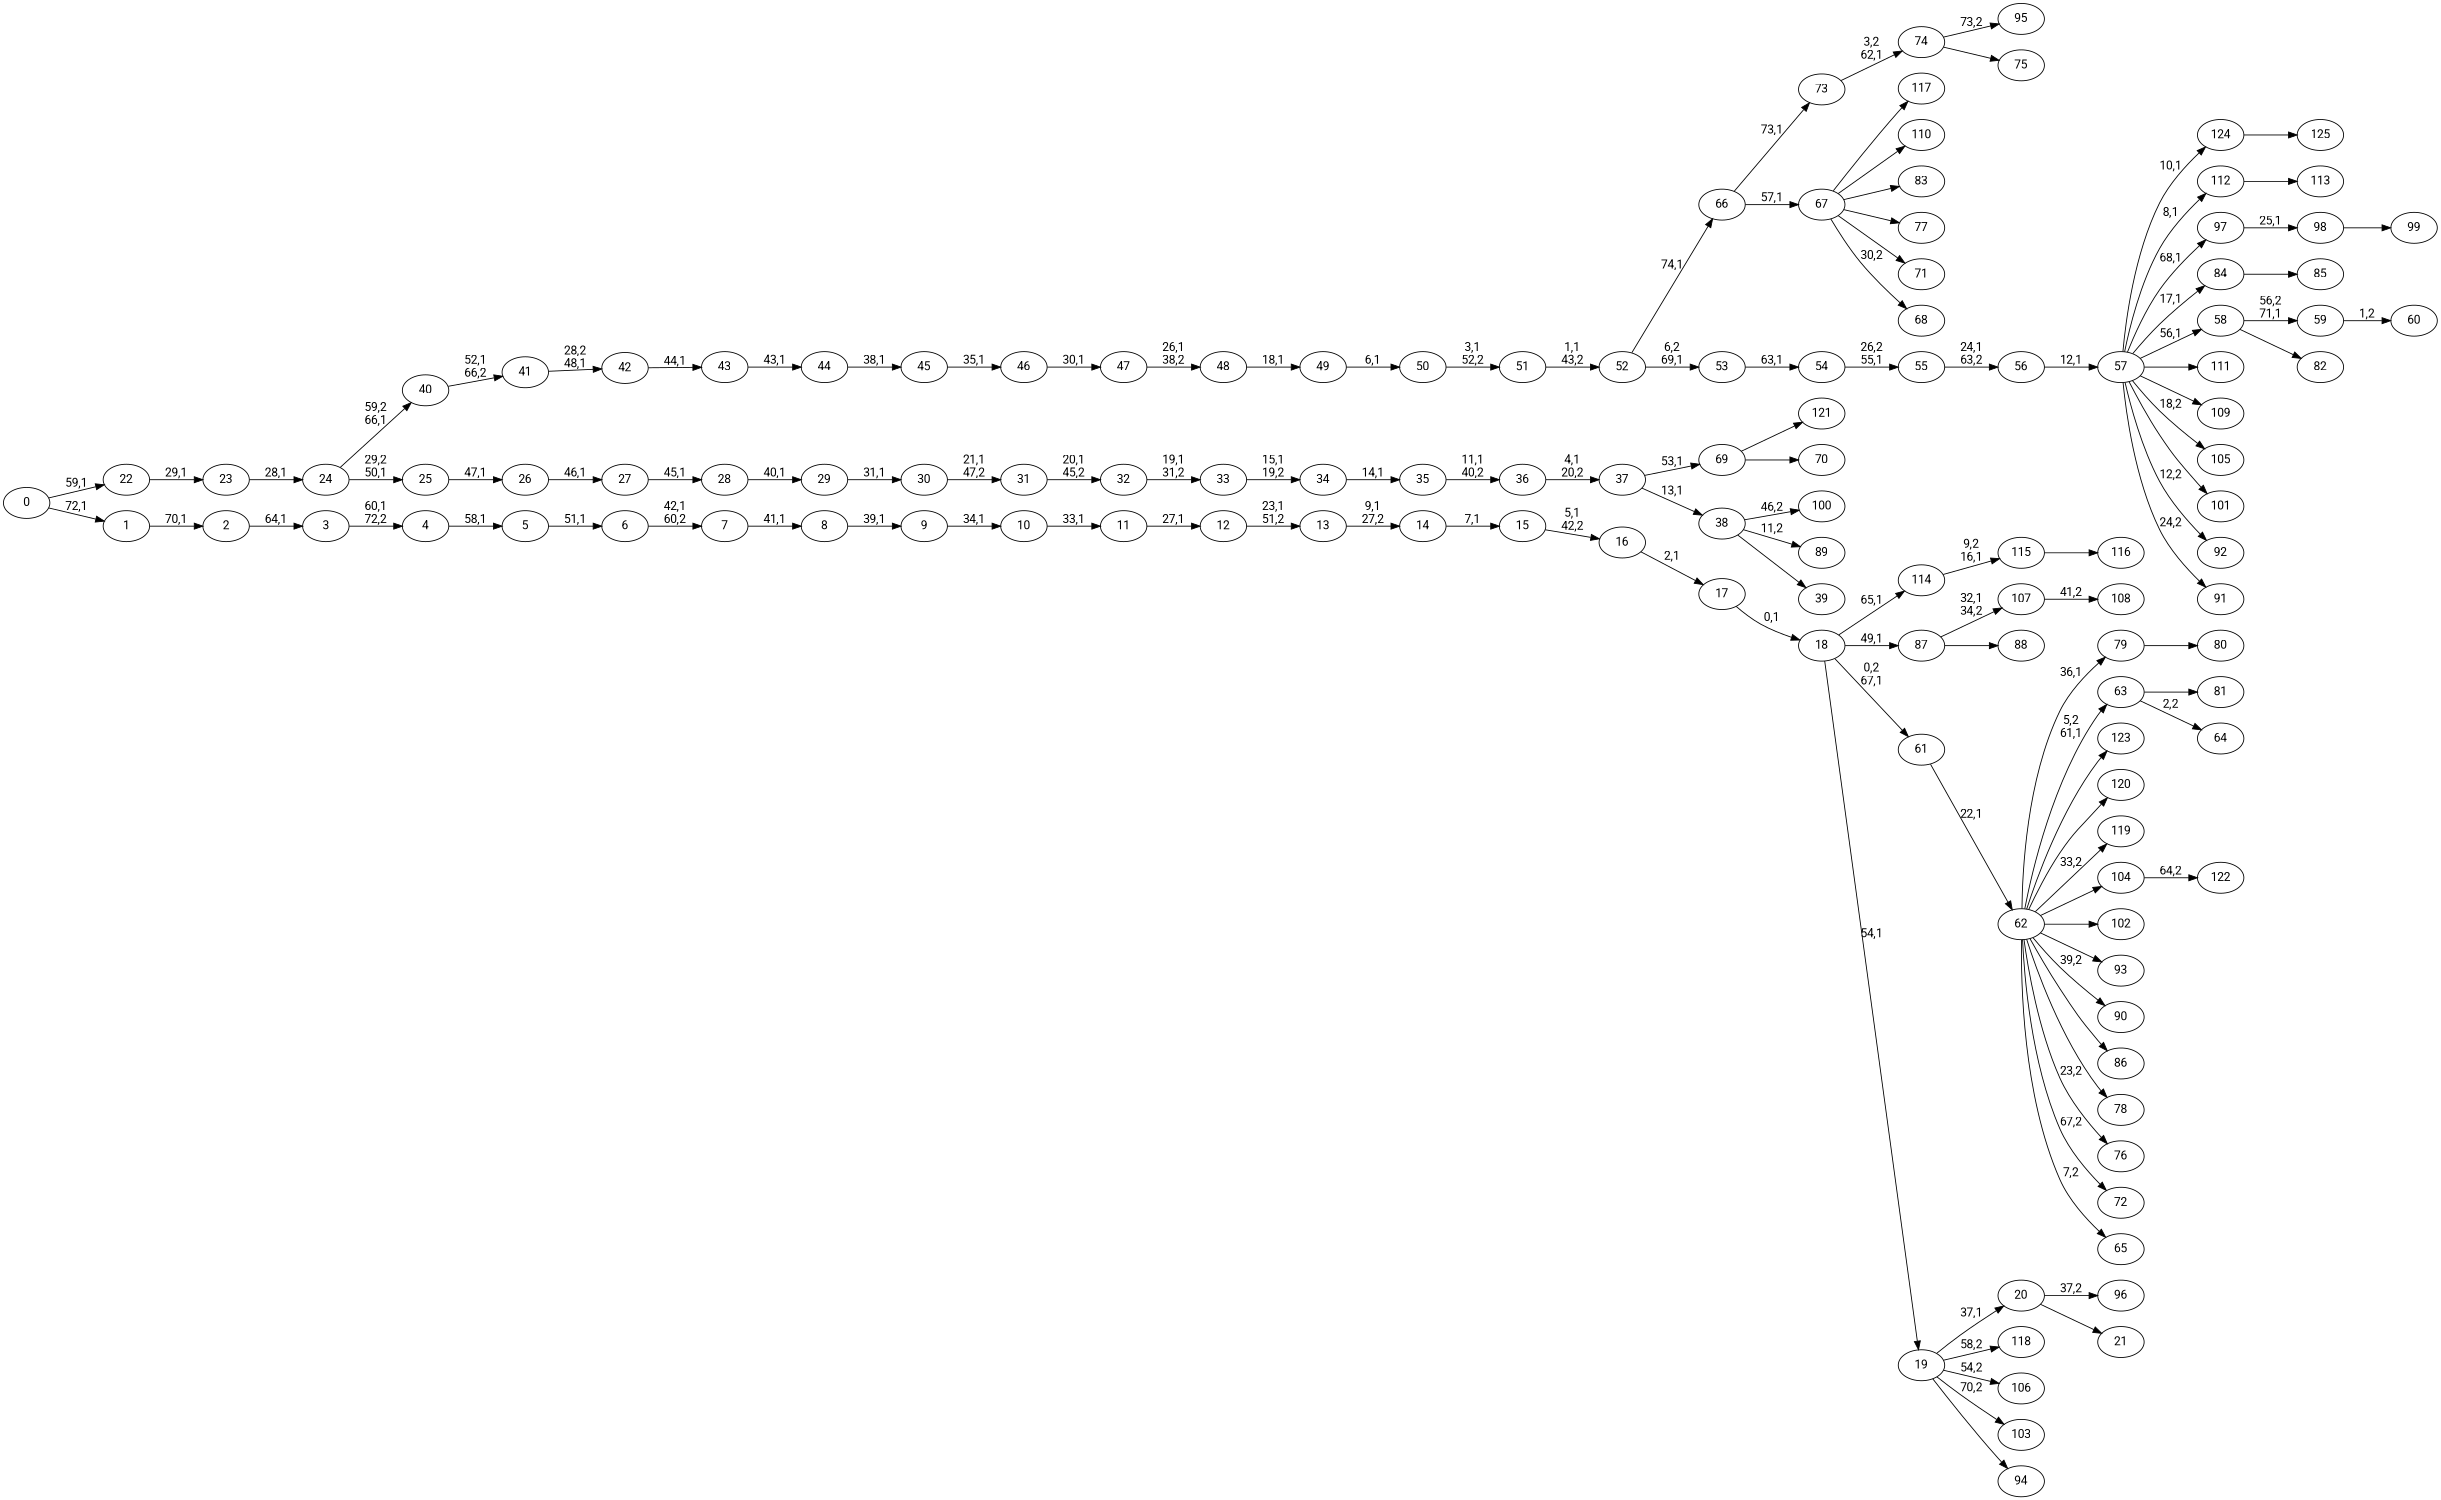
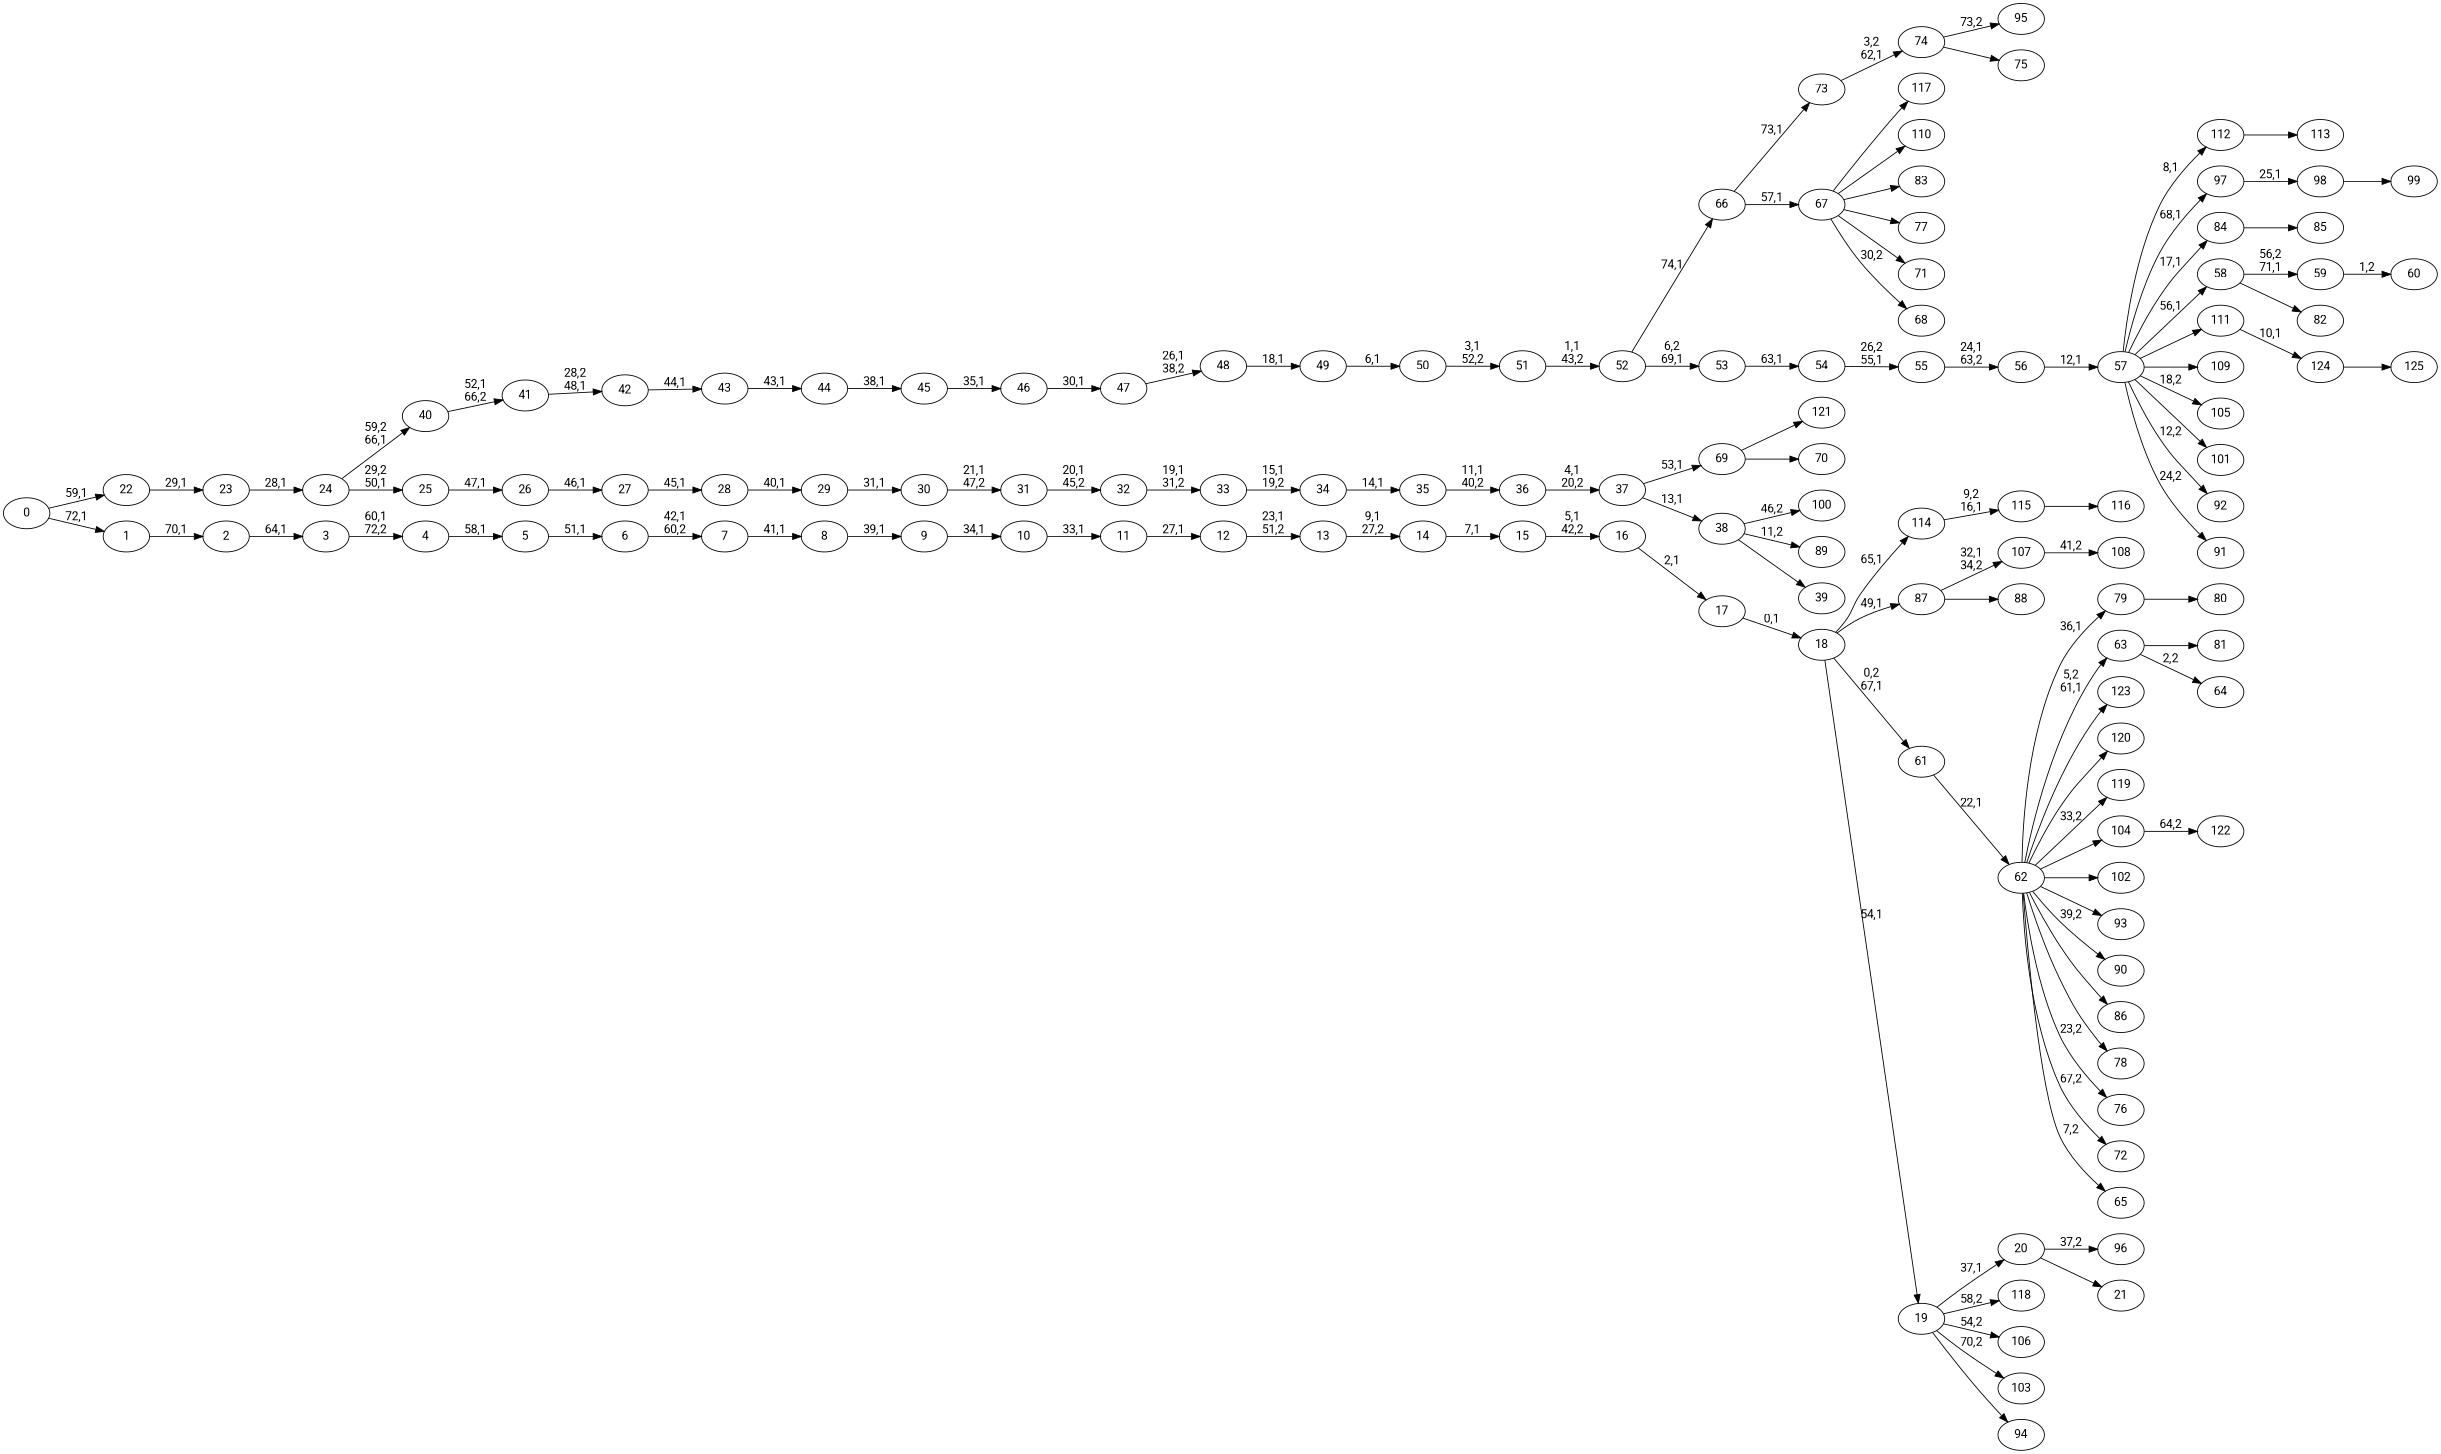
  digraph {
    fontname=Roboto
    rankdir=LR
    node [fontname=Roboto]
    edge [fontname=Roboto]
    124
    125
    115
    116
    114
    112
    113
    107
    108
    98
    99
    97
    87
    88
    84
    85
    79
    80
    74
    95
    75
    73
    69
    121
    70
    67
    117
    110
    83
    77
    71
    68
    66
    63
    81
    64
    62
    123
    120
    119
    104
    102
    93
    90
    86
    78
    76
    72
    65
    122
    61
    59
    60
    58
    82
    57
    111
    109
    105
    101
    92
    91
    56
    55
    54
    53
    52
    51
    50
    49
    48
    47
    46
    45
    44
    43
    42
    41
    40
    38
    100
    89
    39
    37
    36
    35
    34
    33
    32
    31
    30
    29
    28
    27
    26
    25
    24
    23
    22
    20
    96
    21
    19
    118
    106
    103
    94
    18
    17
    16
    15
    14
    13
    12
    11
    10
    9
    8
    7
    6
    5
    4
    3
    2
    1
    0
    124 -> 125
    115 -> 116
    114 -> 115 [label="9,2\n16,1"]
    112 -> 113
    107 -> 108 [label="41,2"]
    98 -> 99
    97 -> 98 [label="25,1"]
    87 -> 107 [label="32,1\n34,2"]
    87 -> 88
    84 -> 85
    79 -> 80
    74 -> 95 [label="73,2"]
    74 -> 75
    73 -> 74 [label="3,2\n62,1"]
    69 -> 121
    69 -> 70
    67 -> 117
    67 -> 110
    67 -> 83
    67 -> 77
    67 -> 71
    67 -> 68 [label="30,2"]
    66 -> 73 [label="73,1"]
    66 -> 67 [label="57,1"]
    63 -> 81
    63 -> 64 [label="2,2"]
    62 -> 79 [label="36,1"]
    62 -> 63 [label="5,2\n61,1"]
    62 -> 123
    62 -> 120
    62 -> 119 [label="33,2"]
    62 -> 104
    62 -> 102
    62 -> 93
    62 -> 90 [label="39,2"]
    62 -> 86
    62 -> 78
    62 -> 76 [label="23,2"]
    62 -> 72 [label="67,2"]
    62 -> 65 [label="7,2"]
    104 -> 122 [label="64,2"]
    61 -> 62 [label="22,1"]
    59 -> 60 [label="1,2"]
    58 -> 59 [label="56,2\n71,1"]
    58 -> 82
-   57 -> 124 [label="10,1"]
+   111 -> 124 [label="10,1"]
    57 -> 112 [label="8,1"]
    57 -> 97 [label="68,1"]
    57 -> 84 [label="17,1"]
    57 -> 58 [label="56,1"]
    57 -> 111
    57 -> 109
    57 -> 105 [label="18,2"]
    57 -> 101
    57 -> 92 [label="12,2"]
    57 -> 91 [label="24,2"]
    56 -> 57 [label="12,1"]
    55 -> 56 [label="24,1\n63,2"]
    54 -> 55 [label="26,2\n55,1"]
    53 -> 54 [label="63,1"]
    52 -> 66 [label="74,1"]
    52 -> 53 [label="6,2\n69,1"]
    51 -> 52 [label="1,1\n43,2"]
    50 -> 51 [label="3,1\n52,2"]
    49 -> 50 [label="6,1"]
    48 -> 49 [label="18,1"]
    47 -> 48 [label="26,1\n38,2"]
    46 -> 47 [label="30,1"]
    45 -> 46 [label="35,1"]
    44 -> 45 [label="38,1"]
    43 -> 44 [label="43,1"]
    42 -> 43 [label="44,1"]
    41 -> 42 [label="28,2\n48,1"]
    40 -> 41 [label="52,1\n66,2"]
    38 -> 100 [label="46,2"]
    38 -> 89 [label="11,2"]
    38 -> 39
    37 -> 69 [label="53,1"]
    37 -> 38 [label="13,1"]
    36 -> 37 [label="4,1\n20,2"]
    35 -> 36 [label="11,1\n40,2"]
    34 -> 35 [label="14,1"]
    33 -> 34 [label="15,1\n19,2"]
    32 -> 33 [label="19,1\n31,2"]
    31 -> 32 [label="20,1\n45,2"]
    30 -> 31 [label="21,1\n47,2"]
    29 -> 30 [label="31,1"]
    28 -> 29 [label="40,1"]
    27 -> 28 [label="45,1"]
    26 -> 27 [label="46,1"]
    25 -> 26 [label="47,1"]
    24 -> 40 [label="59,2\n66,1"]
    24 -> 25 [label="29,2\n50,1"]
    23 -> 24 [label="28,1"]
    22 -> 23 [label="29,1"]
    20 -> 96 [label="37,2"]
    20 -> 21
    19 -> 20 [label="37,1"]
    19 -> 118 [label="58,2"]
    19 -> 106 [label="54,2"]
    19 -> 103 [label="70,2"]
    19 -> 94
    18 -> 114 [label="65,1"]
    18 -> 87 [label="49,1"]
    18 -> 61 [label="0,2\n67,1"]
    18 -> 19 [label="54,1"]
    17 -> 18 [label="0,1"]
    16 -> 17 [label="2,1"]
    15 -> 16 [label="5,1\n42,2"]
    14 -> 15 [label="7,1"]
    13 -> 14 [label="9,1\n27,2"]
    12 -> 13 [label="23,1\n51,2"]
    11 -> 12 [label="27,1"]
    10 -> 11 [label="33,1"]
    9 -> 10 [label="34,1"]
    8 -> 9 [label="39,1"]
    7 -> 8 [label="41,1"]
    6 -> 7 [label="42,1\n60,2"]
    5 -> 6 [label="51,1"]
    4 -> 5 [label="58,1"]
    3 -> 4 [label="60,1\n72,2"]
    2 -> 3 [label="64,1"]
    1 -> 2 [label="70,1"]
    0 -> 22 [label="59,1"]
    0 -> 1 [label="72,1"]
  }
